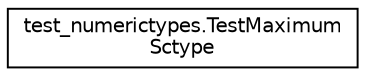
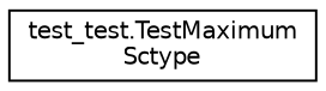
  digraph {
    rankdir=LR
-   n1 [color=black fillcolor=white fontname=Helvetica fontsize=10 height=0.2 label="test_numerictypes.TestMaximum\lSctype" shape=record style=filled width=0.4]
+   n1 [color=black fillcolor=white fontname=Helvetica fontsize=10 height=0.2 label="test_test.TestMaximum\lSctype" shape=record style=filled width=0.4]
  }
